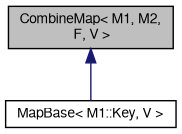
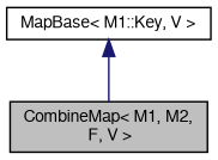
  digraph {
    node [color=black fontname=FreeSans fontsize=10 shape=record style=filled]
    n1 [fillcolor=grey75 fontcolor=black height=0.2 label="CombineMap\< M1, M2,\l F, V \>" width=0.4]
    n2 [fillcolor=white height=0.2 label="MapBase\< M1::Key, V \>" width=0.4]
-   n1 -> n2 [color=midnightblue dir=back fontname=FreeSans fontsize=10 labelfontname=FreeSans labelfontsize=10 style=solid]
+   n2 -> n1 [color=midnightblue dir=back fontname=FreeSans fontsize=10 labelfontname=FreeSans labelfontsize=10 style=solid]
  }
